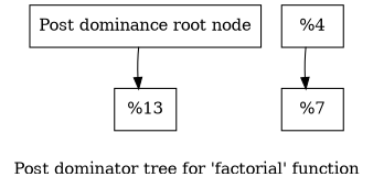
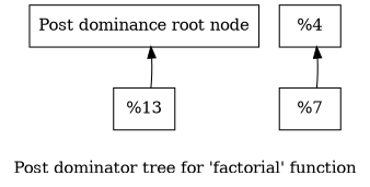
  digraph {
    label="Post dominator tree for 'factorial' function"
    node [shape=record]
    n1 [label="{Post dominance root node}"]
    n2 [label="{%13 }"]
    n3 [label="{%4 }"]
    n4 [label="{%7 }"]
-   n1 -> n2
-   n3 -> n4
+   n2 -> n1
+   n4 -> n3
  }
